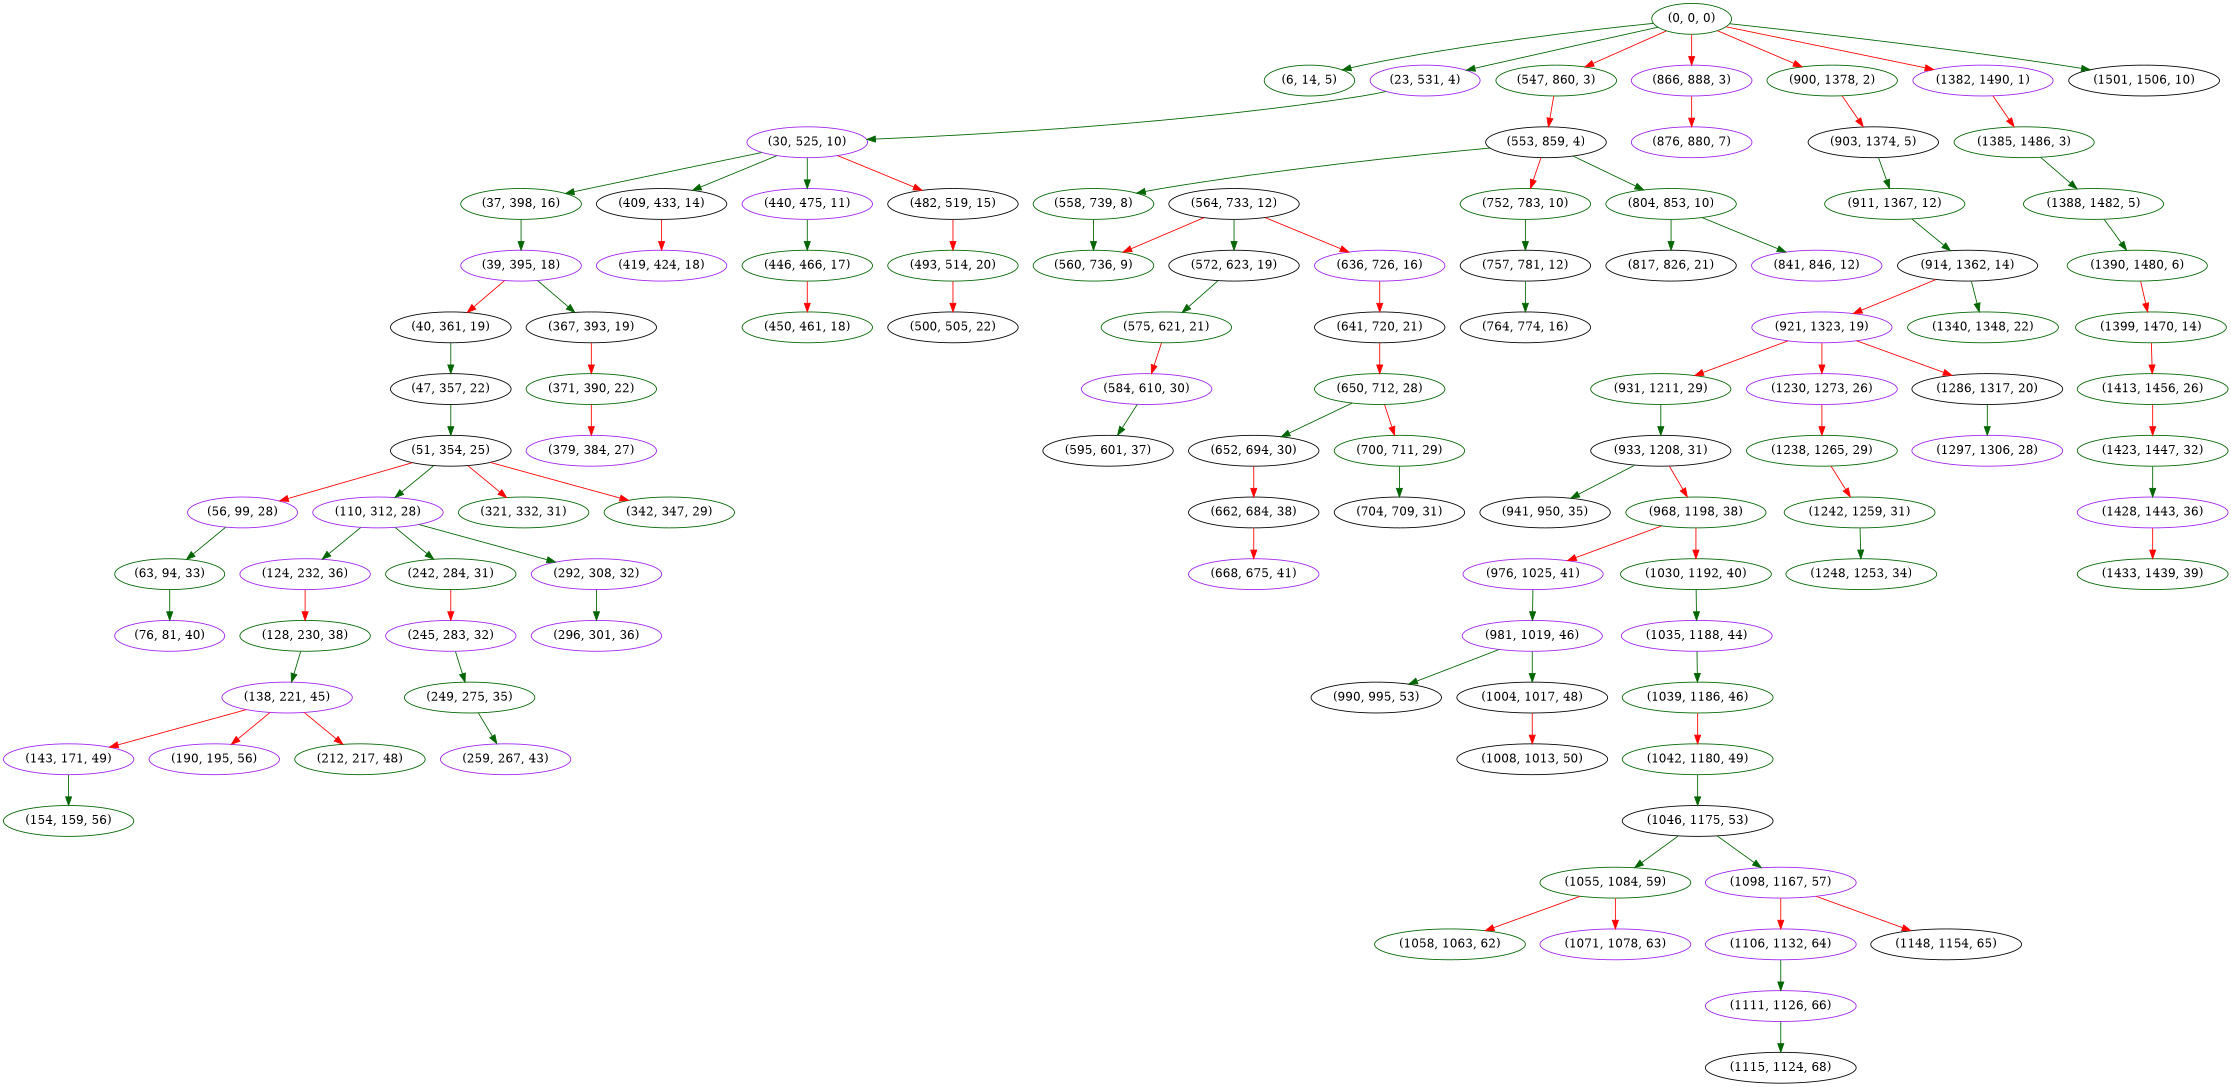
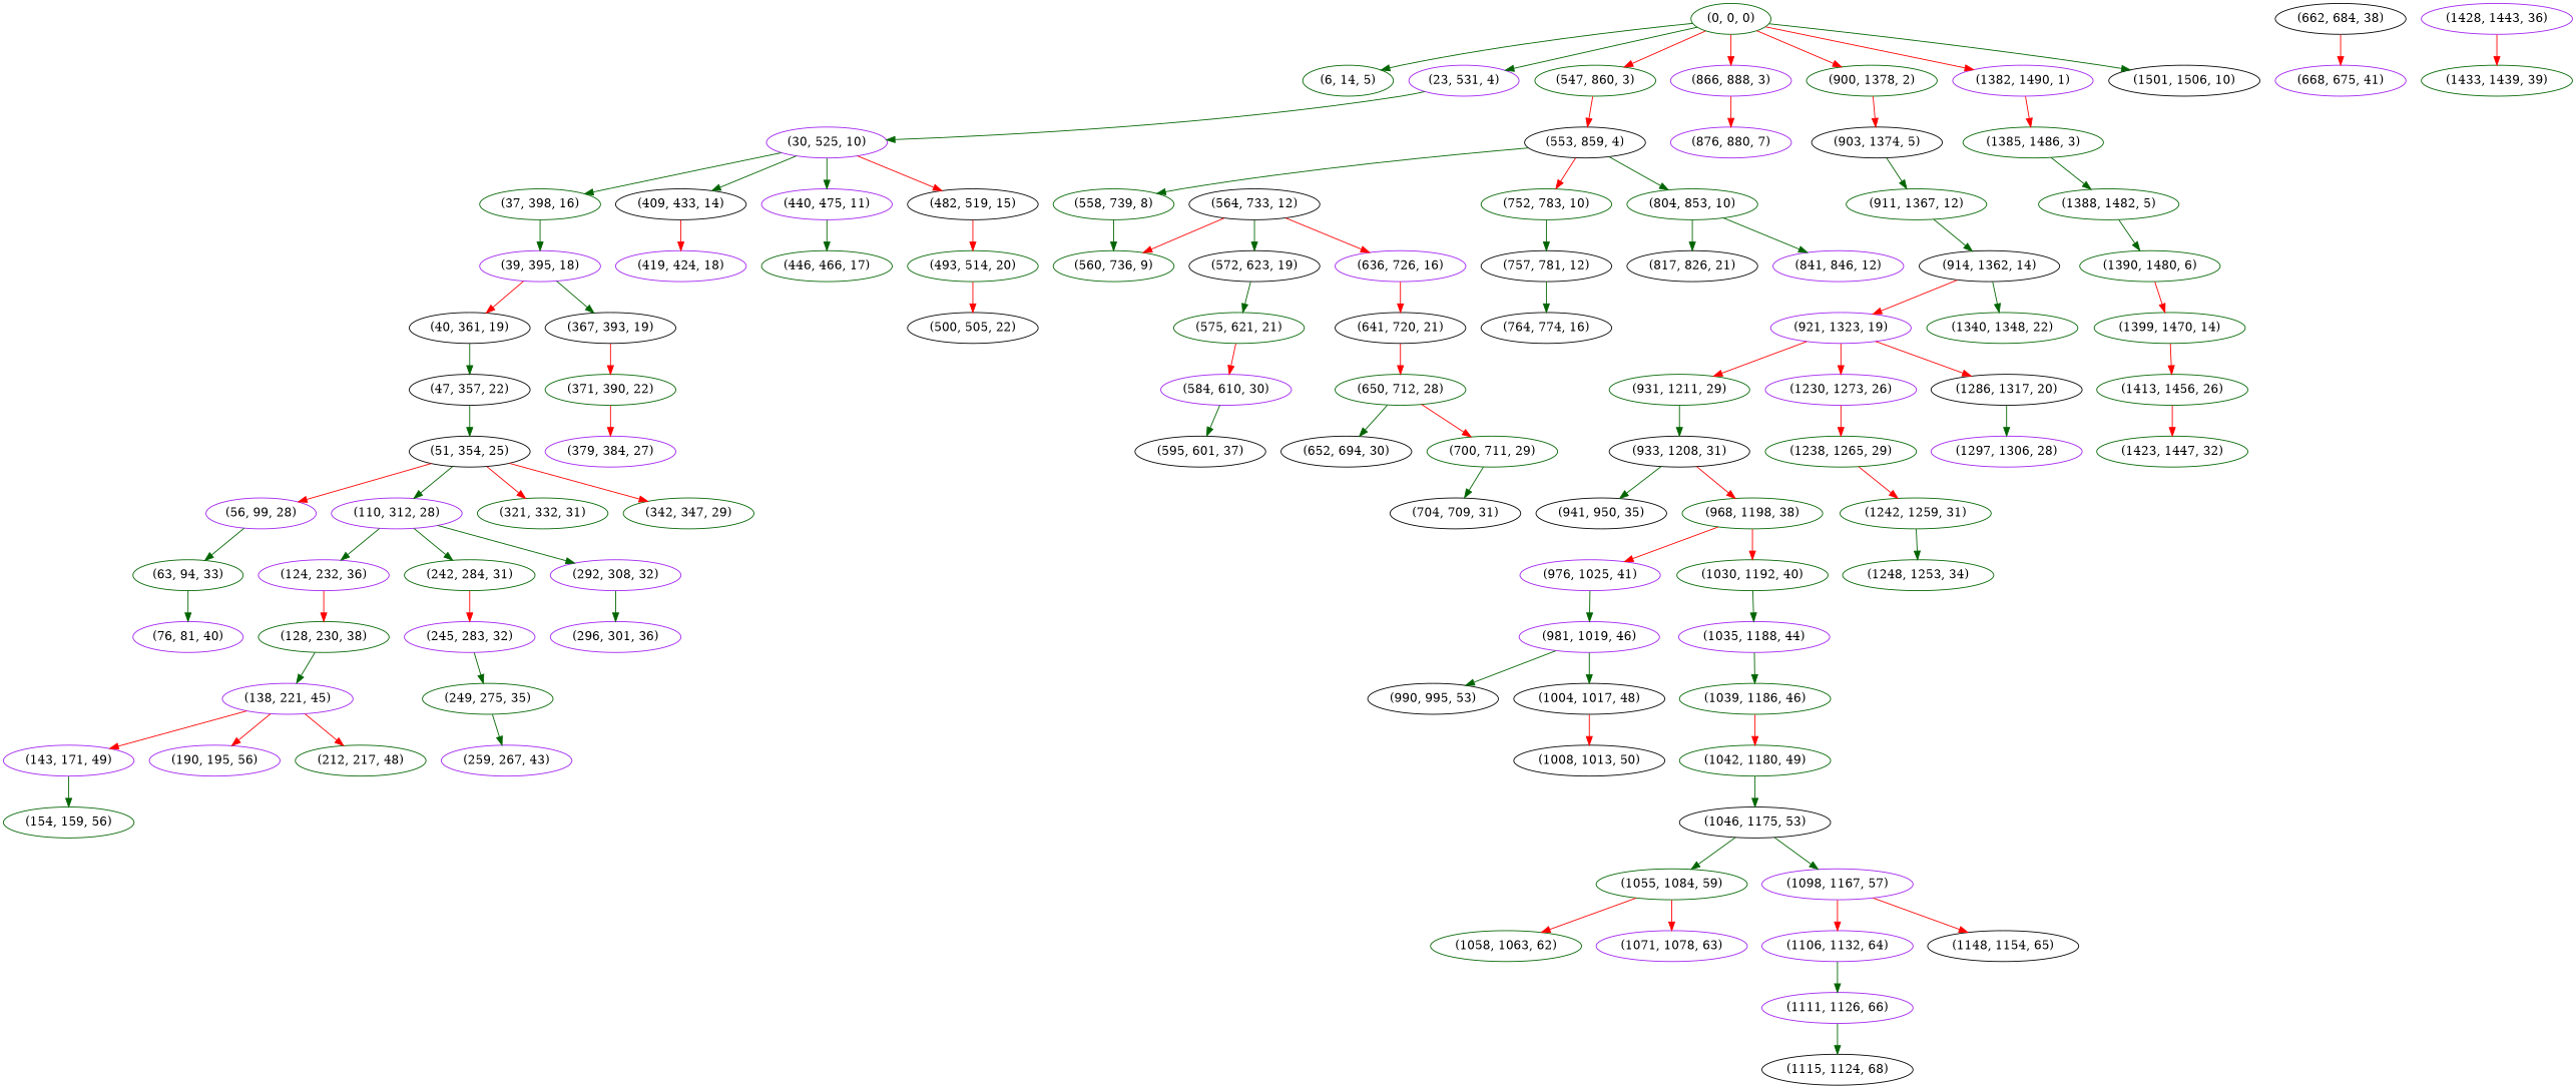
  digraph {
    node [color=darkgreen]
    edge [color=darkgreen]
    "(0, 0, 0)"
    "(6, 14, 5)"
    "(23, 531, 4)" [color=purple]
    "(547, 860, 3)"
    "(866, 888, 3)" [color=purple]
    "(900, 1378, 2)"
    "(1382, 1490, 1)" [color=purple]
    "(1501, 1506, 10)" [color=black]
    "(30, 525, 10)" [color=purple]
    "(553, 859, 4)" [color=black]
    "(876, 880, 7)" [color=purple]
    "(903, 1374, 5)" [color=black]
    "(1385, 1486, 3)"
    "(37, 398, 16)"
    "(409, 433, 14)" [color=black]
    "(440, 475, 11)" [color=purple]
    "(482, 519, 15)" [color=black]
    "(39, 395, 18)" [color=purple]
    "(419, 424, 18)" [color=purple]
    "(446, 466, 17)"
    "(493, 514, 20)"
    "(40, 361, 19)" [color=black]
    "(367, 393, 19)" [color=black]
    "(47, 357, 22)" [color=black]
    "(371, 390, 22)"
    "(51, 354, 25)" [color=black]
    "(56, 99, 28)" [color=purple]
    "(110, 312, 28)" [color=purple]
    "(321, 332, 31)"
    "(342, 347, 29)"
    "(63, 94, 33)"
    "(124, 232, 36)" [color=purple]
    "(242, 284, 31)"
    "(292, 308, 32)" [color=purple]
    "(76, 81, 40)" [color=purple]
    "(128, 230, 38)"
    "(245, 283, 32)" [color=purple]
    "(296, 301, 36)" [color=purple]
    "(138, 221, 45)" [color=purple]
    "(143, 171, 49)" [color=purple]
    "(190, 195, 56)" [color=purple]
    "(212, 217, 48)"
    "(154, 159, 56)"
    "(249, 275, 35)"
    "(259, 267, 43)" [color=purple]
    "(379, 384, 27)" [color=purple]
-   "(450, 461, 18)"
    "(500, 505, 22)" [color=black]
    "(558, 739, 8)"
    "(752, 783, 10)"
    "(804, 853, 10)"
    "(560, 736, 9)"
    "(757, 781, 12)" [color=black]
    "(817, 826, 21)" [color=black]
    "(841, 846, 12)" [color=purple]
    "(564, 733, 12)" [color=black]
    "(572, 623, 19)" [color=black]
    "(636, 726, 16)" [color=purple]
    "(575, 621, 21)"
    "(641, 720, 21)" [color=black]
    "(584, 610, 30)" [color=purple]
    "(595, 601, 37)" [color=black]
    "(650, 712, 28)"
    "(652, 694, 30)" [color=black]
    "(700, 711, 29)"
    "(662, 684, 38)" [color=black]
    "(704, 709, 31)" [color=black]
    "(668, 675, 41)" [color=purple]
    "(764, 774, 16)" [color=black]
    "(911, 1367, 12)"
    "(914, 1362, 14)" [color=black]
    "(921, 1323, 19)" [color=purple]
    "(1340, 1348, 22)"
    "(931, 1211, 29)"
    "(1230, 1273, 26)" [color=purple]
    "(1286, 1317, 20)" [color=black]
    "(933, 1208, 31)" [color=black]
    "(1238, 1265, 29)"
    "(1297, 1306, 28)" [color=purple]
    "(941, 950, 35)" [color=black]
    "(968, 1198, 38)"
    "(976, 1025, 41)" [color=purple]
    "(1030, 1192, 40)"
    "(981, 1019, 46)" [color=purple]
    "(1035, 1188, 44)" [color=purple]
    "(990, 995, 53)" [color=black]
    "(1004, 1017, 48)" [color=black]
    "(1008, 1013, 50)" [color=black]
    "(1039, 1186, 46)"
    "(1042, 1180, 49)"
    "(1046, 1175, 53)" [color=black]
    "(1055, 1084, 59)"
    "(1098, 1167, 57)" [color=purple]
    "(1058, 1063, 62)"
    "(1071, 1078, 63)" [color=purple]
    "(1106, 1132, 64)" [color=purple]
    "(1148, 1154, 65)" [color=black]
    "(1111, 1126, 66)" [color=purple]
    "(1115, 1124, 68)" [color=black]
    "(1242, 1259, 31)"
    "(1248, 1253, 34)"
    "(1388, 1482, 5)"
    "(1390, 1480, 6)"
    "(1399, 1470, 14)"
    "(1413, 1456, 26)"
    "(1423, 1447, 32)"
    "(1428, 1443, 36)" [color=purple]
    "(1433, 1439, 39)"
    "(0, 0, 0)" -> "(6, 14, 5)"
    "(0, 0, 0)" -> "(23, 531, 4)"
    "(0, 0, 0)" -> "(547, 860, 3)" [color=red]
    "(0, 0, 0)" -> "(866, 888, 3)" [color=red]
    "(0, 0, 0)" -> "(900, 1378, 2)" [color=red]
    "(0, 0, 0)" -> "(1382, 1490, 1)" [color=red]
    "(0, 0, 0)" -> "(1501, 1506, 10)"
    "(23, 531, 4)" -> "(30, 525, 10)"
    "(547, 860, 3)" -> "(553, 859, 4)" [color=red]
    "(866, 888, 3)" -> "(876, 880, 7)" [color=red]
    "(900, 1378, 2)" -> "(903, 1374, 5)" [color=red]
    "(1382, 1490, 1)" -> "(1385, 1486, 3)" [color=red]
    "(30, 525, 10)" -> "(37, 398, 16)"
    "(30, 525, 10)" -> "(409, 433, 14)"
    "(30, 525, 10)" -> "(440, 475, 11)"
    "(30, 525, 10)" -> "(482, 519, 15)" [color=red]
    "(553, 859, 4)" -> "(558, 739, 8)"
    "(553, 859, 4)" -> "(752, 783, 10)" [color=red]
    "(553, 859, 4)" -> "(804, 853, 10)"
    "(903, 1374, 5)" -> "(911, 1367, 12)"
    "(1385, 1486, 3)" -> "(1388, 1482, 5)"
    "(37, 398, 16)" -> "(39, 395, 18)"
    "(409, 433, 14)" -> "(419, 424, 18)" [color=red]
    "(440, 475, 11)" -> "(446, 466, 17)"
    "(482, 519, 15)" -> "(493, 514, 20)" [color=red]
    "(39, 395, 18)" -> "(40, 361, 19)" [color=red]
    "(39, 395, 18)" -> "(367, 393, 19)"
-   "(446, 466, 17)" -> "(450, 461, 18)" [color=red]
    "(493, 514, 20)" -> "(500, 505, 22)" [color=red]
    "(40, 361, 19)" -> "(47, 357, 22)"
    "(367, 393, 19)" -> "(371, 390, 22)" [color=red]
    "(47, 357, 22)" -> "(51, 354, 25)"
    "(371, 390, 22)" -> "(379, 384, 27)" [color=red]
    "(51, 354, 25)" -> "(56, 99, 28)" [color=red]
    "(51, 354, 25)" -> "(110, 312, 28)"
    "(51, 354, 25)" -> "(321, 332, 31)" [color=red]
    "(51, 354, 25)" -> "(342, 347, 29)" [color=red]
    "(56, 99, 28)" -> "(63, 94, 33)"
    "(110, 312, 28)" -> "(124, 232, 36)"
    "(110, 312, 28)" -> "(242, 284, 31)"
    "(110, 312, 28)" -> "(292, 308, 32)"
    "(63, 94, 33)" -> "(76, 81, 40)"
    "(124, 232, 36)" -> "(128, 230, 38)" [color=red]
    "(242, 284, 31)" -> "(245, 283, 32)" [color=red]
    "(292, 308, 32)" -> "(296, 301, 36)"
    "(128, 230, 38)" -> "(138, 221, 45)"
    "(245, 283, 32)" -> "(249, 275, 35)"
    "(138, 221, 45)" -> "(143, 171, 49)" [color=red]
    "(138, 221, 45)" -> "(190, 195, 56)" [color=red]
    "(138, 221, 45)" -> "(212, 217, 48)" [color=red]
    "(143, 171, 49)" -> "(154, 159, 56)"
    "(249, 275, 35)" -> "(259, 267, 43)"
    "(558, 739, 8)" -> "(560, 736, 9)"
    "(752, 783, 10)" -> "(757, 781, 12)"
    "(804, 853, 10)" -> "(817, 826, 21)"
    "(804, 853, 10)" -> "(841, 846, 12)"
    "(757, 781, 12)" -> "(764, 774, 16)"
    "(564, 733, 12)" -> "(560, 736, 9)" [color=red]
    "(564, 733, 12)" -> "(572, 623, 19)"
    "(564, 733, 12)" -> "(636, 726, 16)" [color=red]
    "(572, 623, 19)" -> "(575, 621, 21)"
    "(636, 726, 16)" -> "(641, 720, 21)" [color=red]
    "(575, 621, 21)" -> "(584, 610, 30)" [color=red]
    "(641, 720, 21)" -> "(650, 712, 28)" [color=red]
    "(584, 610, 30)" -> "(595, 601, 37)"
    "(650, 712, 28)" -> "(652, 694, 30)"
    "(650, 712, 28)" -> "(700, 711, 29)" [color=red]
-   "(652, 694, 30)" -> "(662, 684, 38)" [color=red]
    "(700, 711, 29)" -> "(704, 709, 31)"
    "(662, 684, 38)" -> "(668, 675, 41)" [color=red]
    "(911, 1367, 12)" -> "(914, 1362, 14)"
    "(914, 1362, 14)" -> "(921, 1323, 19)" [color=red]
    "(914, 1362, 14)" -> "(1340, 1348, 22)"
    "(921, 1323, 19)" -> "(931, 1211, 29)" [color=red]
    "(921, 1323, 19)" -> "(1230, 1273, 26)" [color=red]
    "(921, 1323, 19)" -> "(1286, 1317, 20)" [color=red]
    "(931, 1211, 29)" -> "(933, 1208, 31)"
    "(1230, 1273, 26)" -> "(1238, 1265, 29)" [color=red]
    "(1286, 1317, 20)" -> "(1297, 1306, 28)"
    "(933, 1208, 31)" -> "(941, 950, 35)"
    "(933, 1208, 31)" -> "(968, 1198, 38)" [color=red]
    "(1238, 1265, 29)" -> "(1242, 1259, 31)" [color=red]
    "(968, 1198, 38)" -> "(976, 1025, 41)" [color=red]
    "(968, 1198, 38)" -> "(1030, 1192, 40)" [color=red]
    "(976, 1025, 41)" -> "(981, 1019, 46)"
    "(1030, 1192, 40)" -> "(1035, 1188, 44)"
    "(981, 1019, 46)" -> "(990, 995, 53)"
    "(981, 1019, 46)" -> "(1004, 1017, 48)"
    "(1035, 1188, 44)" -> "(1039, 1186, 46)"
    "(1004, 1017, 48)" -> "(1008, 1013, 50)" [color=red]
    "(1039, 1186, 46)" -> "(1042, 1180, 49)" [color=red]
    "(1042, 1180, 49)" -> "(1046, 1175, 53)"
    "(1046, 1175, 53)" -> "(1055, 1084, 59)"
    "(1046, 1175, 53)" -> "(1098, 1167, 57)"
    "(1055, 1084, 59)" -> "(1058, 1063, 62)" [color=red]
    "(1055, 1084, 59)" -> "(1071, 1078, 63)" [color=red]
    "(1098, 1167, 57)" -> "(1106, 1132, 64)" [color=red]
    "(1098, 1167, 57)" -> "(1148, 1154, 65)" [color=red]
    "(1106, 1132, 64)" -> "(1111, 1126, 66)"
    "(1111, 1126, 66)" -> "(1115, 1124, 68)"
    "(1242, 1259, 31)" -> "(1248, 1253, 34)"
    "(1388, 1482, 5)" -> "(1390, 1480, 6)"
    "(1390, 1480, 6)" -> "(1399, 1470, 14)" [color=red]
    "(1399, 1470, 14)" -> "(1413, 1456, 26)" [color=red]
    "(1413, 1456, 26)" -> "(1423, 1447, 32)" [color=red]
-   "(1423, 1447, 32)" -> "(1428, 1443, 36)"
    "(1428, 1443, 36)" -> "(1433, 1439, 39)" [color=red]
  }
